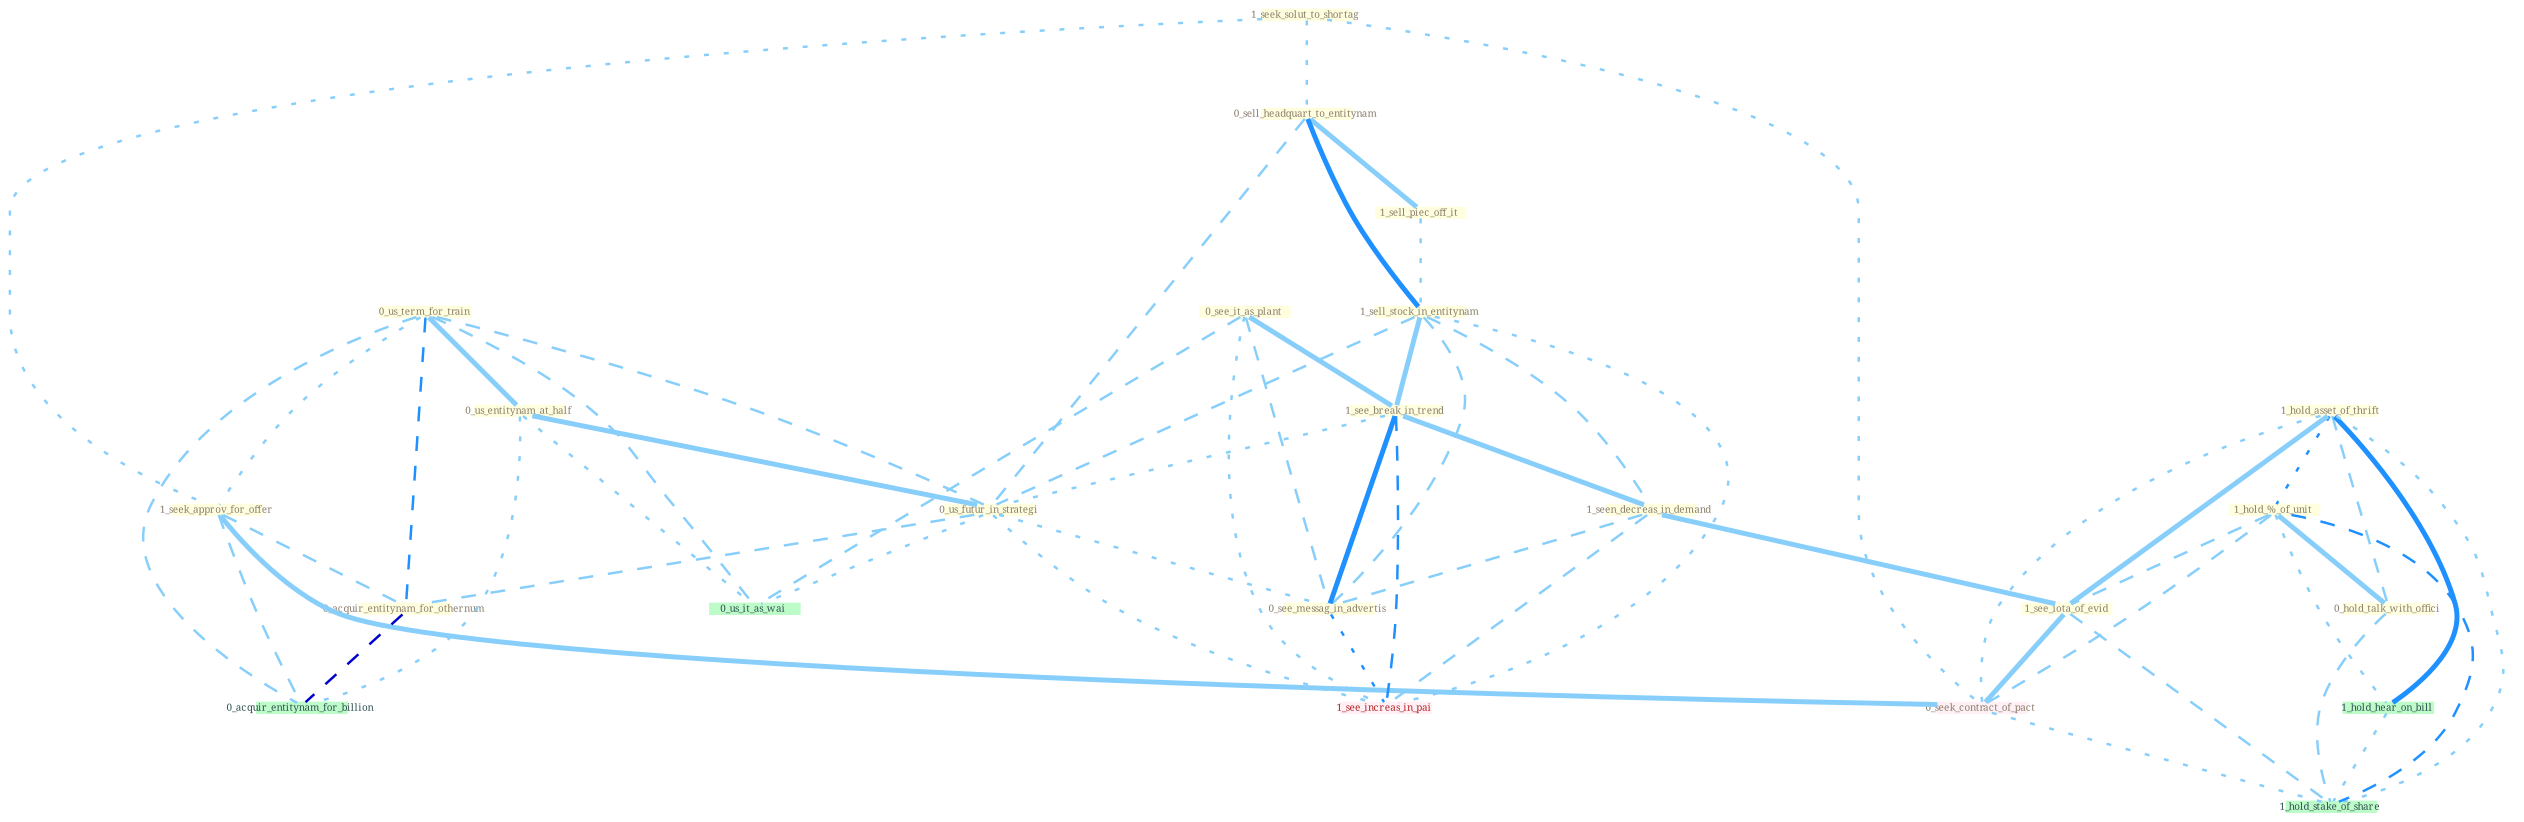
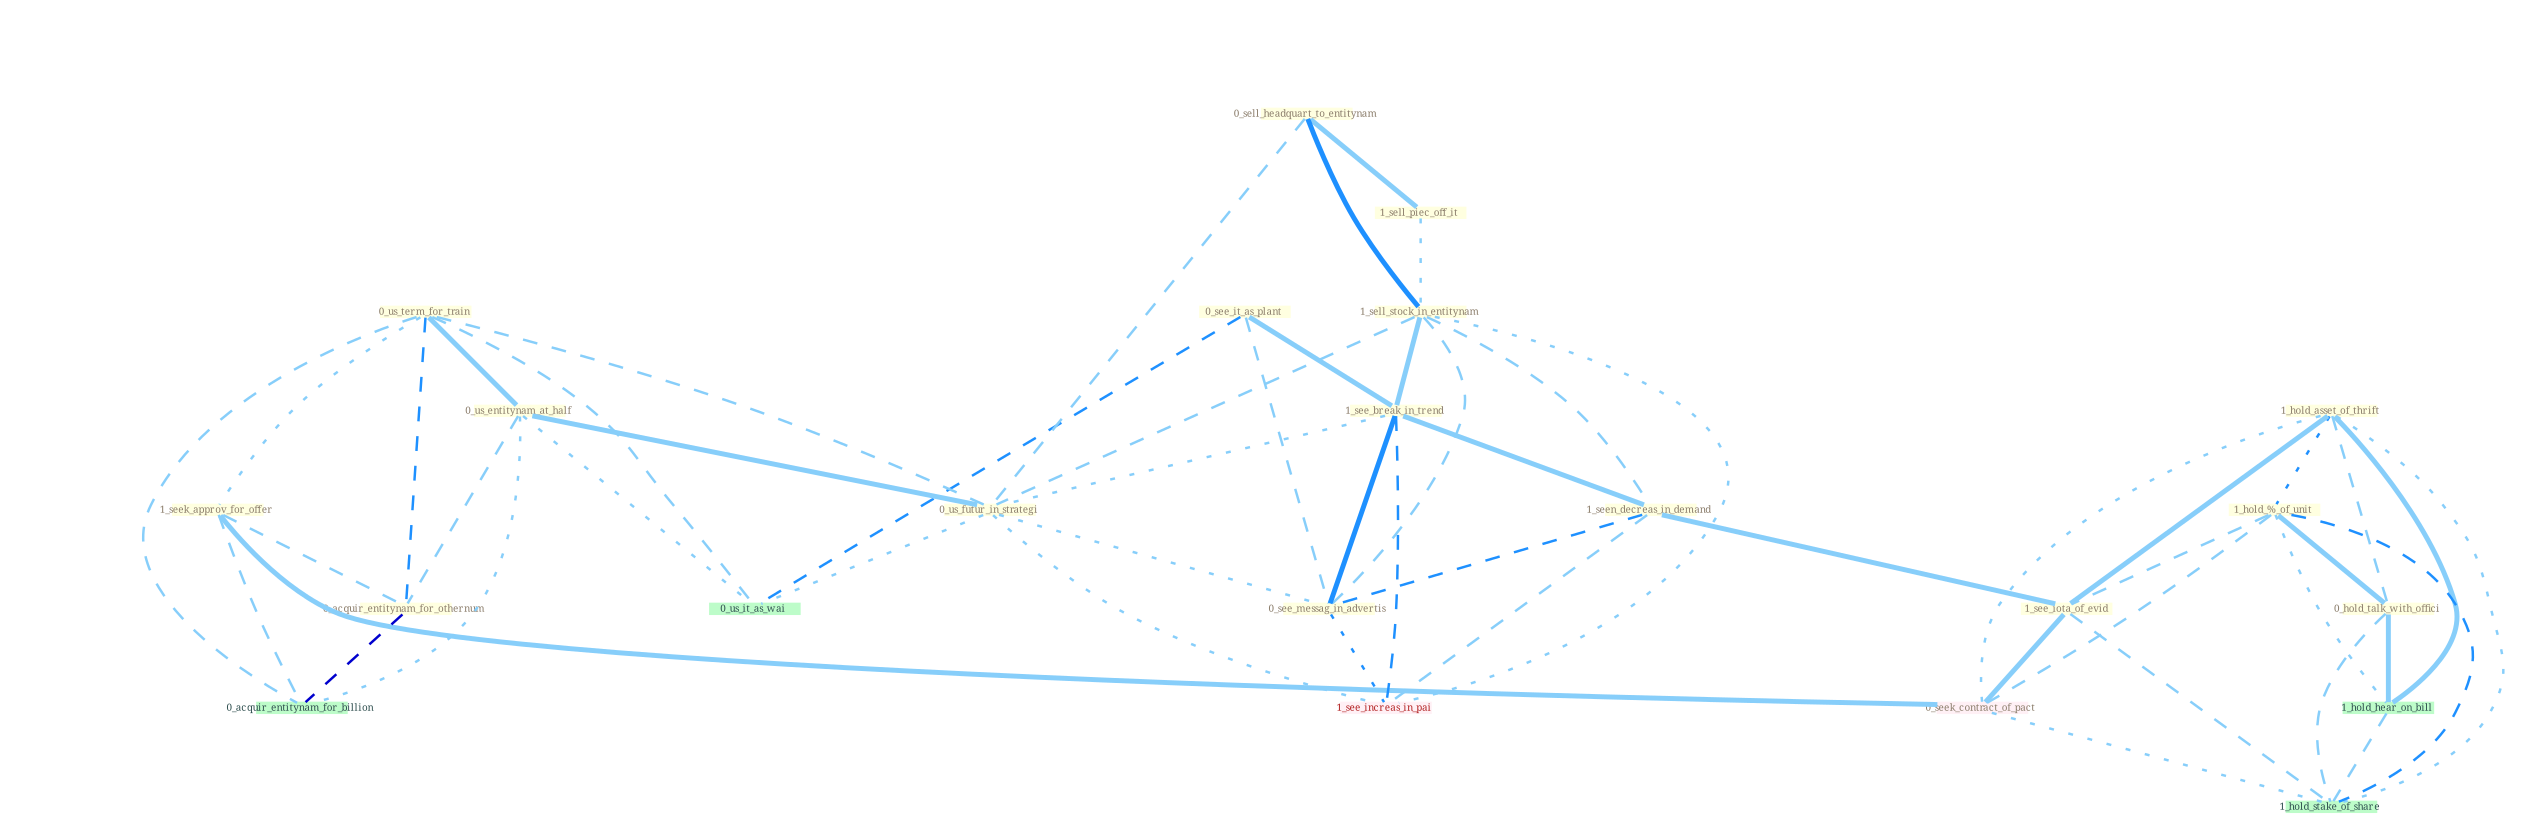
  graph {
    fontname="Noto Serif"
    node [color="#ffffe0" fixedsize=true fontcolor="#8b7d6b" fontname="Noto Serif" fontsize=4 shape=polygon style=filled]
    edge [color="#87cefa" fontname="Noto Serif" style=dashed w=1]
    "0_see_it_as_plant " [height=.06 width=.5]
    "0_us_term_for_train " [height=.06 width=.5]
-   "1_seek_solut_to_shortag " [height=.06 width=.5]
    "1_seek_approv_for_offer " [height=.06 width=.5]
    "0_sell_headquart_to_entitynam " [height=.06 width=.5]
    "0_us_entitynam_at_half " [height=.06 width=.5]
    "1_sell_piec_off_it " [height=.06 width=.5]
    "1_sell_stock_in_entitynam " [height=.06 width=.5]
    "1_hold_asset_of_thrift " [height=.06 width=.5]
    "0_acquir_entitynam_for_othernum " [height=.06 width=.5]
    "1_see_break_in_trend " [height=.06 width=.5]
    "1_hold_%_of_unit " [height=.06 width=.5]
    "1_seen_decreas_in_demand " [height=.06 width=.5]
    "0_hold_talk_with_offici " [height=.06 width=.5]
    "0_us_futur_in_strategi " [height=.06 width=.5]
    "0_see_messag_in_advertis " [height=.06 width=.5]
    n17 [height=.06 label="1_see_iota_of_evid" width=.5]
    "0_seek_contract_of_pact " [color="#fff0f5" height=.06 width=.5]
    "1_see_increas_in_pai " [color="#fff0f5" fontcolor="#b22222" height=.06 width=.5]
    "0_us_it_as_wai " [color="#BDFCC9" fontcolor="#2f4f4f" height=.06 width=.5]
    "0_acquir_entitynam_for_billion " [color="#BDFCC9" fontcolor="#2f4f4f" height=.06 width=.5]
    "1_hold_hear_on_bill " [color="#BDFCC9" fontcolor="#2f4f4f" height=.06 width=.5]
    "1_hold_stake_of_share " [color="#BDFCC9" fontcolor="#2f4f4f" height=.06 width=.5]
    subgraph sub_1 {
      "0_see_it_as_plant "
      "0_us_term_for_train "
-     "1_seek_solut_to_shortag "
      "1_seek_approv_for_offer "
      "0_sell_headquart_to_entitynam "
      "0_us_entitynam_at_half "
      "1_sell_piec_off_it "
      "1_sell_stock_in_entitynam "
      "1_hold_asset_of_thrift "
      "0_acquir_entitynam_for_othernum "
      "1_see_break_in_trend "
      "1_hold_%_of_unit "
      "1_seen_decreas_in_demand "
      "0_hold_talk_with_offici "
      "0_us_futur_in_strategi "
      "0_see_messag_in_advertis "
      n17
    }
    subgraph sub_2 {
      "0_seek_contract_of_pact "
      "1_see_increas_in_pai "
    }
    "0_see_it_as_plant " -- "1_see_break_in_trend " [style=bold]
    "0_see_it_as_plant " -- "0_see_messag_in_advertis "
-   "0_see_it_as_plant " -- "1_see_increas_in_pai " [style=dotted]
-   "0_see_it_as_plant " -- "0_us_it_as_wai " [w=2]
+   "0_see_it_as_plant " -- "0_us_it_as_wai " [color="#1e90ff" w=2]
    "0_us_term_for_train " -- "1_seek_approv_for_offer " [style=dotted]
    "0_us_term_for_train " -- "0_us_entitynam_at_half " [style=bold]
    "0_us_term_for_train " -- "0_acquir_entitynam_for_othernum " [color="#1e90ff"]
    "0_us_term_for_train " -- "0_us_futur_in_strategi "
    "0_us_term_for_train " -- "0_us_it_as_wai "
    "0_us_term_for_train " -- "0_acquir_entitynam_for_billion "
-   "1_seek_solut_to_shortag " -- "1_seek_approv_for_offer " [style=dotted]
-   "1_seek_solut_to_shortag " -- "0_sell_headquart_to_entitynam " [style=dotted]
-   "1_seek_solut_to_shortag " -- "0_seek_contract_of_pact " [style=dotted]
    "1_seek_approv_for_offer " -- "0_acquir_entitynam_for_othernum "
    "1_seek_approv_for_offer " -- "0_seek_contract_of_pact " [style=bold]
    "1_seek_approv_for_offer " -- "0_acquir_entitynam_for_billion "
    "0_sell_headquart_to_entitynam " -- "1_sell_piec_off_it " [style=bold]
    "0_sell_headquart_to_entitynam " -- "1_sell_stock_in_entitynam " [color="#1e90ff" style=bold w=2]
    "0_sell_headquart_to_entitynam " -- "0_us_futur_in_strategi "
-   "0_us_futur_in_strategi " -- "0_acquir_entitynam_for_othernum "
+   "0_us_entitynam_at_half " -- "0_acquir_entitynam_for_othernum "
    "0_us_entitynam_at_half " -- "0_us_futur_in_strategi " [style=bold]
    "0_us_entitynam_at_half " -- "0_us_it_as_wai " [style=dotted]
    "0_us_entitynam_at_half " -- "0_acquir_entitynam_for_billion " [style=dotted]
    "1_sell_piec_off_it " -- "1_sell_stock_in_entitynam " [style=dotted]
    "1_sell_stock_in_entitynam " -- "1_see_break_in_trend " [style=bold]
    "1_sell_stock_in_entitynam " -- "1_seen_decreas_in_demand "
    "1_sell_stock_in_entitynam " -- "0_us_futur_in_strategi "
    "1_sell_stock_in_entitynam " -- "0_see_messag_in_advertis "
    "1_sell_stock_in_entitynam " -- "1_see_increas_in_pai " [style=dotted]
    "1_hold_asset_of_thrift " -- "1_hold_%_of_unit " [color="#1e90ff" style=dotted w=2]
    "1_hold_asset_of_thrift " -- "0_hold_talk_with_offici "
    "1_hold_asset_of_thrift " -- n17 [style=bold]
    "1_hold_asset_of_thrift " -- "0_seek_contract_of_pact " [style=dotted]
-   "1_hold_asset_of_thrift " -- "1_hold_hear_on_bill " [color="#1e90ff" style=bold]
+   "1_hold_asset_of_thrift " -- "1_hold_hear_on_bill " [style=bold]
    "1_hold_asset_of_thrift " -- "1_hold_stake_of_share " [style=dotted w=2]
    "0_acquir_entitynam_for_othernum " -- "0_acquir_entitynam_for_billion " [color="#0000cd" w=3]
    "1_see_break_in_trend " -- "1_seen_decreas_in_demand " [style=bold]
    "1_see_break_in_trend " -- "0_us_futur_in_strategi " [style=dotted]
    "1_see_break_in_trend " -- "0_see_messag_in_advertis " [color="#1e90ff" style=bold w=2]
    "1_see_break_in_trend " -- "1_see_increas_in_pai " [color="#1e90ff" w=2]
    "1_hold_%_of_unit " -- "0_hold_talk_with_offici " [style=bold]
    "1_hold_%_of_unit " -- n17
    "1_hold_%_of_unit " -- "0_seek_contract_of_pact "
    "1_hold_%_of_unit " -- "1_hold_hear_on_bill " [style=dotted]
    "1_hold_%_of_unit " -- "1_hold_stake_of_share " [color="#1e90ff" w=2]
-   "1_seen_decreas_in_demand " -- "0_see_messag_in_advertis "
+   "1_seen_decreas_in_demand " -- "0_see_messag_in_advertis " [color="#1e90ff"]
    "1_seen_decreas_in_demand " -- n17 [style=bold]
    "1_seen_decreas_in_demand " -- "1_see_increas_in_pai "
+   "0_hold_talk_with_offici " -- "1_hold_hear_on_bill " [style=bold]
    "0_hold_talk_with_offici " -- "1_hold_stake_of_share "
    "0_us_futur_in_strategi " -- "0_see_messag_in_advertis " [style=dotted]
    "0_us_futur_in_strategi " -- "1_see_increas_in_pai " [style=dotted]
    "0_us_futur_in_strategi " -- "0_us_it_as_wai " [style=dotted]
    "0_see_messag_in_advertis " -- "1_see_increas_in_pai " [color="#1e90ff" style=dotted w=2]
    n17 -- "0_seek_contract_of_pact " [style=bold]
    n17 -- "1_hold_stake_of_share "
    "0_seek_contract_of_pact " -- "1_hold_stake_of_share " [style=dotted]
-   "1_hold_hear_on_bill " -- "1_hold_stake_of_share " [style=dotted]
+   "1_hold_hear_on_bill " -- "1_hold_stake_of_share "
  }
